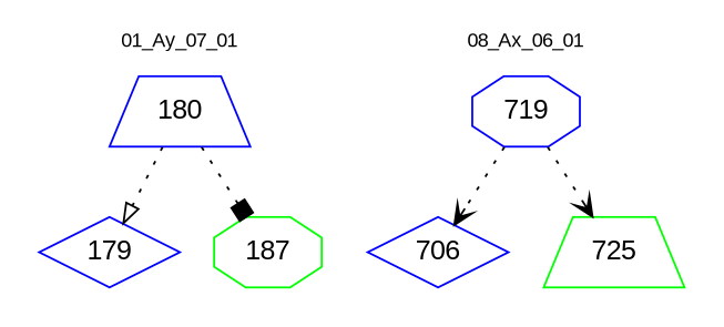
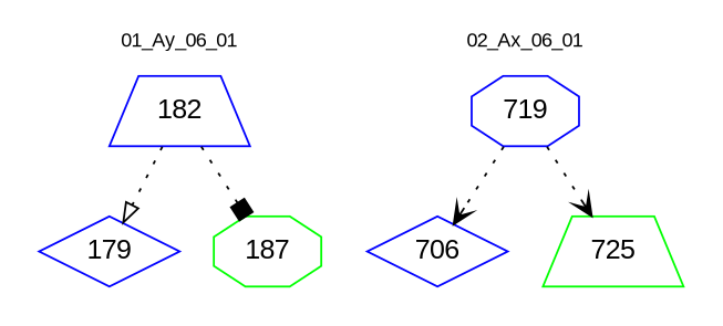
  digraph {
    fontname="Liberation Sans"
    node [color=blue fontname="Liberation Sans" shape=trapezium]
    edge [arrowhead=vee color=black fontname="Liberation Sans" style=dotted]
-   n1 [label=180]
+   n1 [label=182]
    n2 [label=179 shape=diamond]
    n3 [color=green label=187 shape=octagon]
    n4 [label=719 shape=octagon]
    n5 [label=706 shape=diamond]
    n6 [color=green label=725]
    subgraph cluster_1 {
      color=white
      fontsize=10
-     label="01_Ay_07_01"
+     label="01_Ay_06_01"
      n1
      n2
      n3
    }
    subgraph cluster_2 {
      color=white
      fontsize=10
-     label="08_Ax_06_01"
+     label="02_Ax_06_01"
      n4
      n5
      n6
    }
    n1 -> n2 [arrowhead=onormal]
    n1 -> n3 [arrowhead=box]
    n4 -> n5
    n4 -> n6
  }
